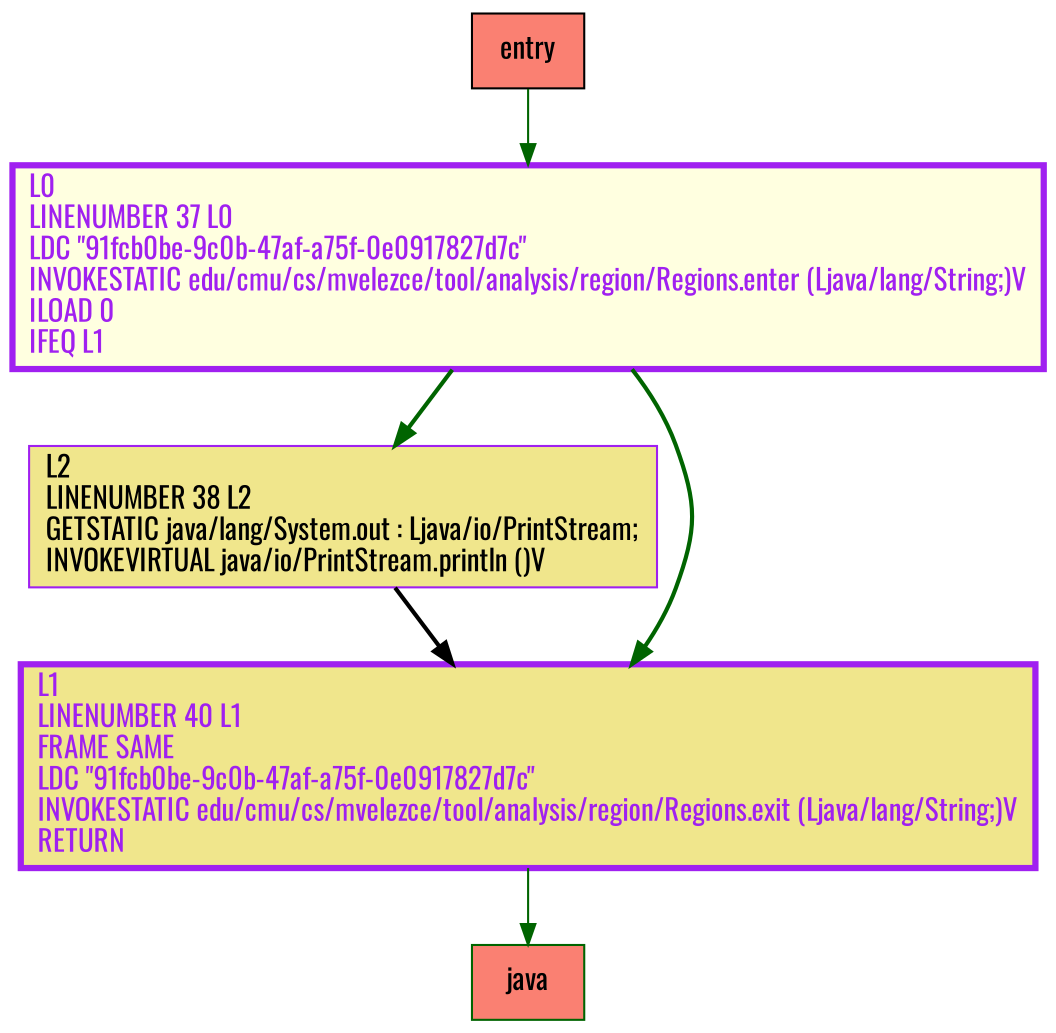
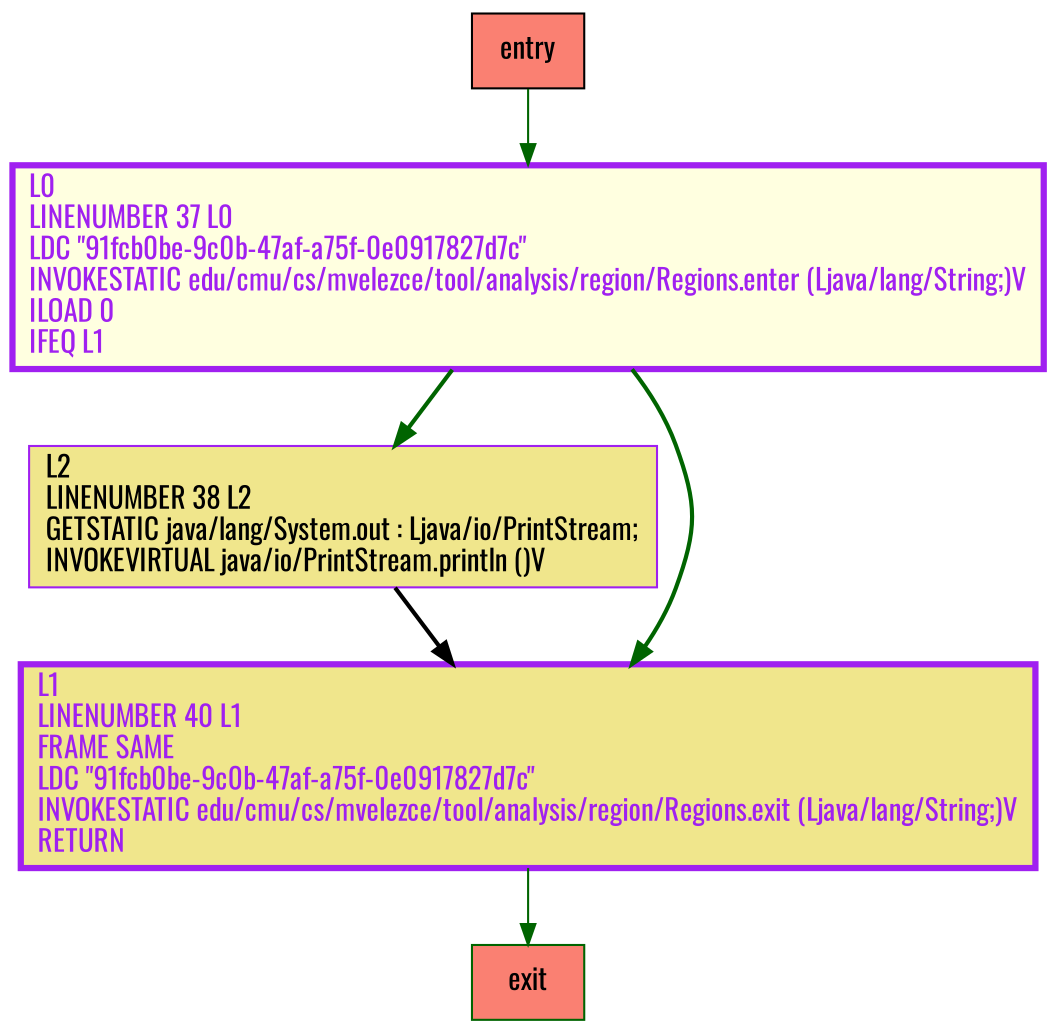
  digraph {
    fontname=Oswald
    node [color=purple shape=record style=filled fillcolor=khaki fontname=Oswald]
    edge [color=darkgreen style=bold fontname=Oswald]
    n1 [fontcolor=purple label="L0\lLINENUMBER 37 L0\lLDC \"91fcb0be-9c0b-47af-a75f-0e0917827d7c\"\lINVOKESTATIC edu/cmu/cs/mvelezce/tool/analysis/region/Regions.enter (Ljava/lang/String;)V\lILOAD 0\lIFEQ L1\l" penwidth=3 fillcolor=lightyellow]
    n2 [label="L2\lLINENUMBER 38 L2\lGETSTATIC java/lang/System.out : Ljava/io/PrintStream;\lINVOKEVIRTUAL java/io/PrintStream.println ()V\l"]
    n3 [fontcolor=purple label="L1\lLINENUMBER 40 L1\lFRAME SAME\lLDC \"91fcb0be-9c0b-47af-a75f-0e0917827d7c\"\lINVOKESTATIC edu/cmu/cs/mvelezce/tool/analysis/region/Regions.exit (Ljava/lang/String;)V\lRETURN\l" penwidth=3]
-   exit [fillcolor=salmon color=darkgreen label=java]
+   exit [fillcolor=salmon color=darkgreen]
    entry [fillcolor=salmon color=black]
    n1 -> n2
    n1 -> n3
    n2 -> n3 [color=black]
    n3 -> exit [style=solid]
    entry -> n1 [style=solid]
  }
